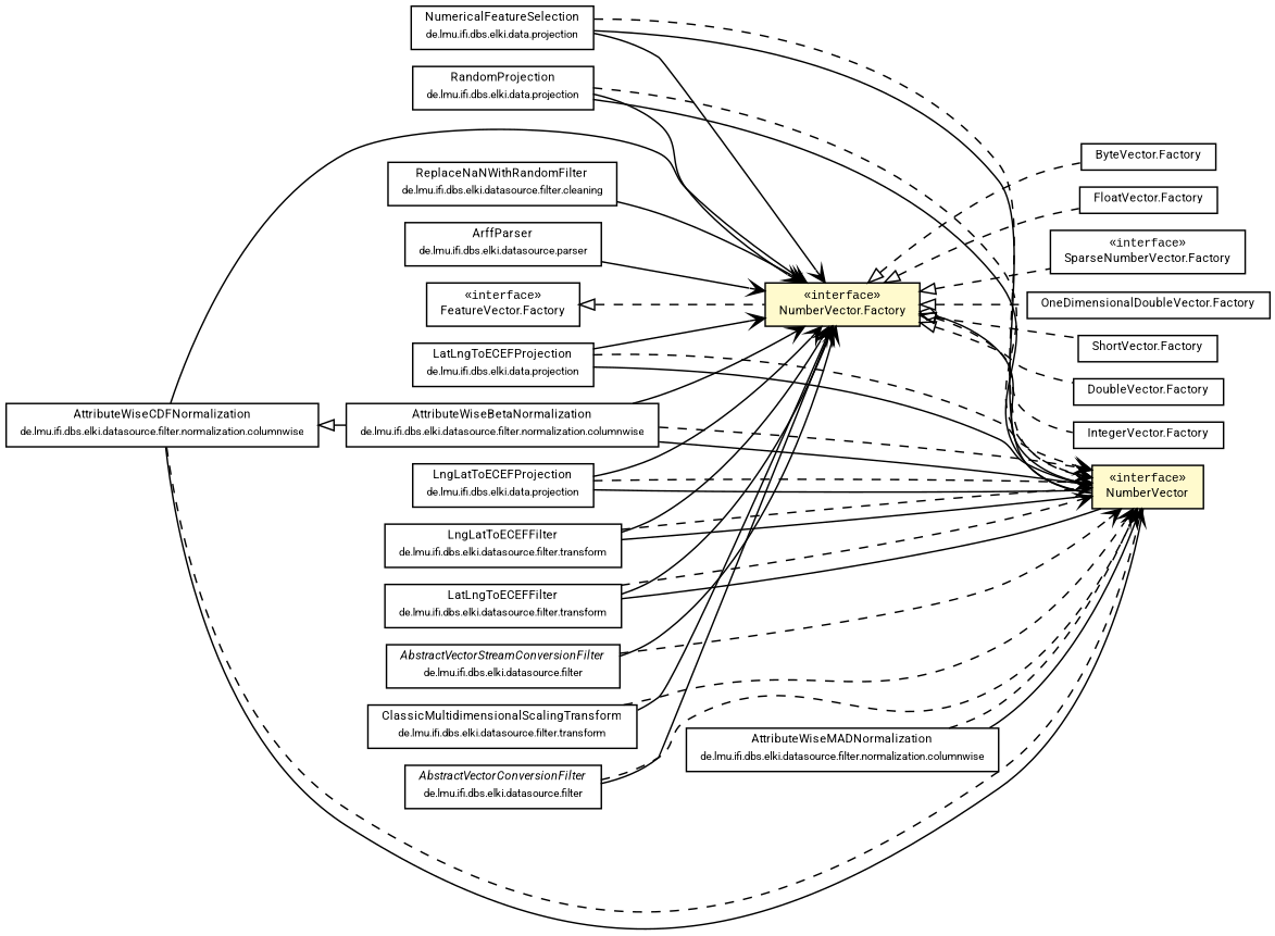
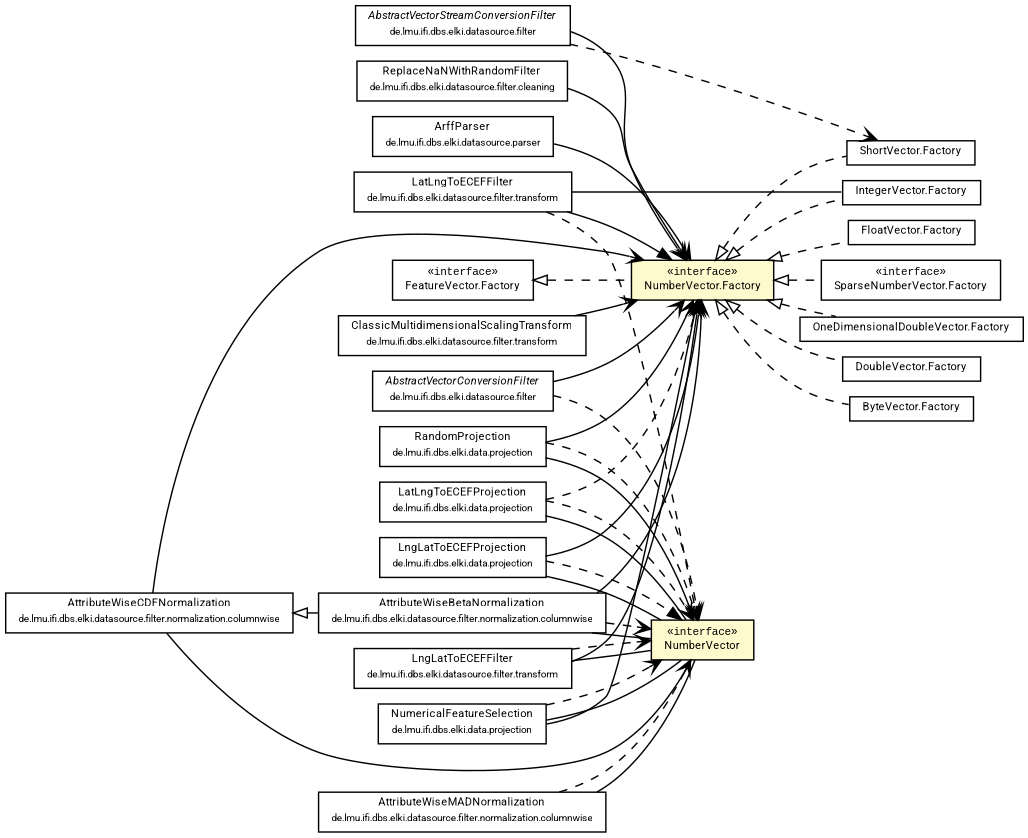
  digraph {
    fontname="Liberation Mono"
    nodesep=0.15
    rankdir=LR
    ranksep=0.25
    node [fontcolor=black fontname="Liberation Mono" fontsize=8 margin=0 shape=plaintext]
    edge [color=black fontname="Liberation Mono" fontsize=7 labelfontname=Roboto labelfontsize=7 weight=1 arrowhead=open]
    n1 [height=0 label=<<table title="de.lmu.ifi.dbs.elki.data.FeatureVector.Factory" border="0" cellborder="1" cellspacing="0" cellpadding="2" href="FeatureVector.Factory.html" target="_parent"> 		<tr><td><table border="0" cellspacing="0" cellpadding="1"> 		<tr><td align="center" balign="center"> &#171;interface&#187; </td></tr> 		<tr><td align="center" balign="center"> <font face="Roboto">FeatureVector.Factory</font> </td></tr> 		</table></td></tr> 		</table>> width=0]
    n2 [height=0 label=<<table title="de.lmu.ifi.dbs.elki.data.NumberVector.Factory" border="0" cellborder="1" cellspacing="0" cellpadding="2" bgcolor="lemonChiffon" href="NumberVector.Factory.html" target="_parent"> 		<tr><td><table border="0" cellspacing="0" cellpadding="1"> 		<tr><td align="center" balign="center"> &#171;interface&#187; </td></tr> 		<tr><td align="center" balign="center"> <font face="Roboto">NumberVector.Factory</font> </td></tr> 		</table></td></tr> 		</table>> width=0]
    n3 [height=0 label=<<table title="de.lmu.ifi.dbs.elki.data.NumberVector" border="0" cellborder="1" cellspacing="0" cellpadding="2" bgcolor="LemonChiffon" href="NumberVector.html" target="_parent"> 		<tr><td><table border="0" cellspacing="0" cellpadding="1"> 		<tr><td align="center" balign="center"> &#171;interface&#187; </td></tr> 		<tr><td align="center" balign="center"> <font face="Roboto">NumberVector</font> </td></tr> 		</table></td></tr> 		</table>> width=0]
    n4 [height=0 label=<<table title="de.lmu.ifi.dbs.elki.data.SparseNumberVector.Factory" border="0" cellborder="1" cellspacing="0" cellpadding="2" href="SparseNumberVector.Factory.html" target="_parent"> 		<tr><td><table border="0" cellspacing="0" cellpadding="1"> 		<tr><td align="center" balign="center"> &#171;interface&#187; </td></tr> 		<tr><td align="center" balign="center"> <font face="Roboto">SparseNumberVector.Factory</font> </td></tr> 		</table></td></tr> 		</table>> width=0]
    n5 [height=0 label=<<table title="de.lmu.ifi.dbs.elki.data.OneDimensionalDoubleVector.Factory" border="0" cellborder="1" cellspacing="0" cellpadding="2" href="OneDimensionalDoubleVector.Factory.html" target="_parent"> 		<tr><td><table border="0" cellspacing="0" cellpadding="1"> 		<tr><td align="center" balign="center"> <font face="Roboto">OneDimensionalDoubleVector.Factory</font> </td></tr> 		</table></td></tr> 		</table>> width=0]
    n6 [height=0 label=<<table title="de.lmu.ifi.dbs.elki.data.ShortVector.Factory" border="0" cellborder="1" cellspacing="0" cellpadding="2" href="ShortVector.Factory.html" target="_parent"> 		<tr><td><table border="0" cellspacing="0" cellpadding="1"> 		<tr><td align="center" balign="center"> <font face="Roboto">ShortVector.Factory</font> </td></tr> 		</table></td></tr> 		</table>> width=0]
    n7 [height=0 label=<<table title="de.lmu.ifi.dbs.elki.data.DoubleVector.Factory" border="0" cellborder="1" cellspacing="0" cellpadding="2" href="DoubleVector.Factory.html" target="_parent"> 		<tr><td><table border="0" cellspacing="0" cellpadding="1"> 		<tr><td align="center" balign="center"> <font face="Roboto">DoubleVector.Factory</font> </td></tr> 		</table></td></tr> 		</table>> width=0]
    n8 [height=0 label=<<table title="de.lmu.ifi.dbs.elki.data.IntegerVector.Factory" border="0" cellborder="1" cellspacing="0" cellpadding="2" href="IntegerVector.Factory.html" target="_parent"> 		<tr><td><table border="0" cellspacing="0" cellpadding="1"> 		<tr><td align="center" balign="center"> <font face="Roboto">IntegerVector.Factory</font> </td></tr> 		</table></td></tr> 		</table>> width=0]
    n9 [height=0 label=<<table title="de.lmu.ifi.dbs.elki.data.ByteVector.Factory" border="0" cellborder="1" cellspacing="0" cellpadding="2" href="ByteVector.Factory.html" target="_parent"> 		<tr><td><table border="0" cellspacing="0" cellpadding="1"> 		<tr><td align="center" balign="center"> <font face="Roboto">ByteVector.Factory</font> </td></tr> 		</table></td></tr> 		</table>> width=0]
    n10 [height=0 label=<<table title="de.lmu.ifi.dbs.elki.data.FloatVector.Factory" border="0" cellborder="1" cellspacing="0" cellpadding="2" href="FloatVector.Factory.html" target="_parent"> 		<tr><td><table border="0" cellspacing="0" cellpadding="1"> 		<tr><td align="center" balign="center"> <font face="Roboto">FloatVector.Factory</font> </td></tr> 		</table></td></tr> 		</table>> width=0]
    n11 [height=0 label=<<table title="de.lmu.ifi.dbs.elki.data.projection.NumericalFeatureSelection" border="0" cellborder="1" cellspacing="0" cellpadding="2" href="projection/NumericalFeatureSelection.html" target="_parent"> 		<tr><td><table border="0" cellspacing="0" cellpadding="1"> 		<tr><td align="center" balign="center"> <font face="Roboto">NumericalFeatureSelection</font> </td></tr> 		<tr><td align="center" balign="center"> <font face="Roboto" point-size="7.0">de.lmu.ifi.dbs.elki.data.projection</font> </td></tr> 		</table></td></tr> 		</table>> width=0]
    n12 [height=0 label=<<table title="de.lmu.ifi.dbs.elki.data.projection.RandomProjection" border="0" cellborder="1" cellspacing="0" cellpadding="2" href="projection/RandomProjection.html" target="_parent"> 		<tr><td><table border="0" cellspacing="0" cellpadding="1"> 		<tr><td align="center" balign="center"> <font face="Roboto">RandomProjection</font> </td></tr> 		<tr><td align="center" balign="center"> <font face="Roboto" point-size="7.0">de.lmu.ifi.dbs.elki.data.projection</font> </td></tr> 		</table></td></tr> 		</table>> width=0]
    n13 [height=0 label=<<table title="de.lmu.ifi.dbs.elki.data.projection.LatLngToECEFProjection" border="0" cellborder="1" cellspacing="0" cellpadding="2" href="projection/LatLngToECEFProjection.html" target="_parent"> 		<tr><td><table border="0" cellspacing="0" cellpadding="1"> 		<tr><td align="center" balign="center"> <font face="Roboto">LatLngToECEFProjection</font> </td></tr> 		<tr><td align="center" balign="center"> <font face="Roboto" point-size="7.0">de.lmu.ifi.dbs.elki.data.projection</font> </td></tr> 		</table></td></tr> 		</table>> width=0]
    n14 [height=0 label=<<table title="de.lmu.ifi.dbs.elki.data.projection.LngLatToECEFProjection" border="0" cellborder="1" cellspacing="0" cellpadding="2" href="projection/LngLatToECEFProjection.html" target="_parent"> 		<tr><td><table border="0" cellspacing="0" cellpadding="1"> 		<tr><td align="center" balign="center"> <font face="Roboto">LngLatToECEFProjection</font> </td></tr> 		<tr><td align="center" balign="center"> <font face="Roboto" point-size="7.0">de.lmu.ifi.dbs.elki.data.projection</font> </td></tr> 		</table></td></tr> 		</table>> width=0]
    n15 [height=0 label=<<table title="de.lmu.ifi.dbs.elki.datasource.filter.transform.LngLatToECEFFilter" border="0" cellborder="1" cellspacing="0" cellpadding="2" href="../datasource/filter/transform/LngLatToECEFFilter.html" target="_parent"> 		<tr><td><table border="0" cellspacing="0" cellpadding="1"> 		<tr><td align="center" balign="center"> <font face="Roboto">LngLatToECEFFilter</font> </td></tr> 		<tr><td align="center" balign="center"> <font face="Roboto" point-size="7.0">de.lmu.ifi.dbs.elki.datasource.filter.transform</font> </td></tr> 		</table></td></tr> 		</table>> width=0]
    n16 [height=0 label=<<table title="de.lmu.ifi.dbs.elki.datasource.filter.transform.LatLngToECEFFilter" border="0" cellborder="1" cellspacing="0" cellpadding="2" href="../datasource/filter/transform/LatLngToECEFFilter.html" target="_parent"> 		<tr><td><table border="0" cellspacing="0" cellpadding="1"> 		<tr><td align="center" balign="center"> <font face="Roboto">LatLngToECEFFilter</font> </td></tr> 		<tr><td align="center" balign="center"> <font face="Roboto" point-size="7.0">de.lmu.ifi.dbs.elki.datasource.filter.transform</font> </td></tr> 		</table></td></tr> 		</table>> width=0]
    n17 [height=0 label=<<table title="de.lmu.ifi.dbs.elki.datasource.filter.AbstractVectorStreamConversionFilter" border="0" cellborder="1" cellspacing="0" cellpadding="2" href="../datasource/filter/AbstractVectorStreamConversionFilter.html" target="_parent"> 		<tr><td><table border="0" cellspacing="0" cellpadding="1"> 		<tr><td align="center" balign="center"> <font face="Roboto"><i>AbstractVectorStreamConversionFilter</i></font> </td></tr> 		<tr><td align="center" balign="center"> <font face="Roboto" point-size="7.0">de.lmu.ifi.dbs.elki.datasource.filter</font> </td></tr> 		</table></td></tr> 		</table>> width=0]
    n18 [height=0 label=<<table title="de.lmu.ifi.dbs.elki.datasource.filter.transform.ClassicMultidimensionalScalingTransform" border="0" cellborder="1" cellspacing="0" cellpadding="2" href="../datasource/filter/transform/ClassicMultidimensionalScalingTransform.html" target="_parent"> 		<tr><td><table border="0" cellspacing="0" cellpadding="1"> 		<tr><td align="center" balign="center"> <font face="Roboto">ClassicMultidimensionalScalingTransform</font> </td></tr> 		<tr><td align="center" balign="center"> <font face="Roboto" point-size="7.0">de.lmu.ifi.dbs.elki.datasource.filter.transform</font> </td></tr> 		</table></td></tr> 		</table>> width=0]
    n19 [height=0 label=<<table title="de.lmu.ifi.dbs.elki.datasource.filter.AbstractVectorConversionFilter" border="0" cellborder="1" cellspacing="0" cellpadding="2" href="../datasource/filter/AbstractVectorConversionFilter.html" target="_parent"> 		<tr><td><table border="0" cellspacing="0" cellpadding="1"> 		<tr><td align="center" balign="center"> <font face="Roboto"><i>AbstractVectorConversionFilter</i></font> </td></tr> 		<tr><td align="center" balign="center"> <font face="Roboto" point-size="7.0">de.lmu.ifi.dbs.elki.datasource.filter</font> </td></tr> 		</table></td></tr> 		</table>> width=0]
    n20 [height=0 label=<<table title="de.lmu.ifi.dbs.elki.datasource.filter.cleaning.ReplaceNaNWithRandomFilter" border="0" cellborder="1" cellspacing="0" cellpadding="2" href="../datasource/filter/cleaning/ReplaceNaNWithRandomFilter.html" target="_parent"> 		<tr><td><table border="0" cellspacing="0" cellpadding="1"> 		<tr><td align="center" balign="center"> <font face="Roboto">ReplaceNaNWithRandomFilter</font> </td></tr> 		<tr><td align="center" balign="center"> <font face="Roboto" point-size="7.0">de.lmu.ifi.dbs.elki.datasource.filter.cleaning</font> </td></tr> 		</table></td></tr> 		</table>> width=0]
    n21 [height=0 label=<<table title="de.lmu.ifi.dbs.elki.datasource.filter.normalization.columnwise.AttributeWiseMADNormalization" border="0" cellborder="1" cellspacing="0" cellpadding="2" href="../datasource/filter/normalization/columnwise/AttributeWiseMADNormalization.html" target="_parent"> 		<tr><td><table border="0" cellspacing="0" cellpadding="1"> 		<tr><td align="center" balign="center"> <font face="Roboto">AttributeWiseMADNormalization</font> </td></tr> 		<tr><td align="center" balign="center"> <font face="Roboto" point-size="7.0">de.lmu.ifi.dbs.elki.datasource.filter.normalization.columnwise</font> </td></tr> 		</table></td></tr> 		</table>> width=0]
    n22 [height=0 label=<<table title="de.lmu.ifi.dbs.elki.datasource.filter.normalization.columnwise.AttributeWiseBetaNormalization" border="0" cellborder="1" cellspacing="0" cellpadding="2" href="../datasource/filter/normalization/columnwise/AttributeWiseBetaNormalization.html" target="_parent"> 		<tr><td><table border="0" cellspacing="0" cellpadding="1"> 		<tr><td align="center" balign="center"> <font face="Roboto">AttributeWiseBetaNormalization</font> </td></tr> 		<tr><td align="center" balign="center"> <font face="Roboto" point-size="7.0">de.lmu.ifi.dbs.elki.datasource.filter.normalization.columnwise</font> </td></tr> 		</table></td></tr> 		</table>> width=0]
    n23 [height=0 label=<<table title="de.lmu.ifi.dbs.elki.datasource.filter.normalization.columnwise.AttributeWiseCDFNormalization" border="0" cellborder="1" cellspacing="0" cellpadding="2" href="../datasource/filter/normalization/columnwise/AttributeWiseCDFNormalization.html" target="_parent"> 		<tr><td><table border="0" cellspacing="0" cellpadding="1"> 		<tr><td align="center" balign="center"> <font face="Roboto">AttributeWiseCDFNormalization</font> </td></tr> 		<tr><td align="center" balign="center"> <font face="Roboto" point-size="7.0">de.lmu.ifi.dbs.elki.datasource.filter.normalization.columnwise</font> </td></tr> 		</table></td></tr> 		</table>> width=0]
    n24 [height=0 label=<<table title="de.lmu.ifi.dbs.elki.datasource.parser.ArffParser" border="0" cellborder="1" cellspacing="0" cellpadding="2" href="../datasource/parser/ArffParser.html" target="_parent"> 		<tr><td><table border="0" cellspacing="0" cellpadding="1"> 		<tr><td align="center" balign="center"> <font face="Roboto">ArffParser</font> </td></tr> 		<tr><td align="center" balign="center"> <font face="Roboto" point-size="7.0">de.lmu.ifi.dbs.elki.datasource.parser</font> </td></tr> 		</table></td></tr> 		</table>> width=0]
    n1 -> n2 [arrowtail=empty dir=back style=dashed weight=9 arrowhead=""]
-   n2 -> n3 [arrowhead=none arrowtail=ediamond dir=back weight=4]
    n2 -> n4 [arrowtail=empty dir=back style=dashed weight=9 arrowhead=""]
    n2 -> n5 [arrowtail=empty dir=back style=dashed weight=9 arrowhead=""]
    n2 -> n6 [arrowtail=empty dir=back style=dashed weight=9 arrowhead=""]
    n2 -> n7 [arrowtail=empty dir=back style=dashed weight=9 arrowhead=""]
    n2 -> n8 [arrowtail=empty dir=back style=dashed weight=9 arrowhead=""]
    n2 -> n9 [arrowtail=empty dir=back style=dashed weight=9 arrowhead=""]
    n2 -> n10 [arrowtail=empty dir=back style=dashed weight=9 arrowhead=""]
    n11 -> n2
    n11 -> n3 [arrowhead=none weight=2]
    n11 -> n3 [style=dashed weight=0]
    n12 -> n2
    n12 -> n3 [arrowhead=none weight=2]
    n12 -> n3 [style=dashed weight=0]
-   n13 -> n2
+   n13 -> n2 [style=dashed]
    n13 -> n3 [arrowhead=none weight=2]
    n13 -> n3 [style=dashed weight=0]
    n14 -> n2
    n14 -> n3 [arrowhead=none weight=2]
-   n14 -> n3 [style=dashed weight=0]
+   n14 -> n3 [arrowhead=normal style=dashed weight=0]
    n15 -> n2
    n15 -> n3 [arrowhead=none weight=2]
    n15 -> n3 [style=dashed weight=0]
-   n16 -> n2
-   n16 -> n3 [arrowhead=none weight=2]
+   n16 -> n2 [arrowhead=normal]
+   n16 -> n8 [arrowhead=none weight=2]
    n16 -> n3 [style=dashed weight=0]
    n17 -> n2
-   n17 -> n3 [style=dashed weight=0]
+   n17 -> n6 [style=dashed weight=0]
    n18 -> n2
-   n18 -> n3 [style=dashed weight=0]
    n19 -> n2
    n19 -> n3 [style=dashed weight=0]
    n20 -> n2 [headlabel="*"]
    n21 -> n3 [arrowhead=none weight=2]
    n21 -> n3 [style=dashed weight=0]
    n22 -> n2
    n22 -> n3 [arrowhead=none weight=2]
    n22 -> n3 [style=dashed weight=0]
    n23 -> n2
    n23 -> n3 [arrowhead=none weight=2]
-   n23 -> n3 [style=dashed weight=0]
    n23 -> n22 [arrowtail=empty dir=back weight=10 arrowhead=""]
    n24 -> n2
  }
